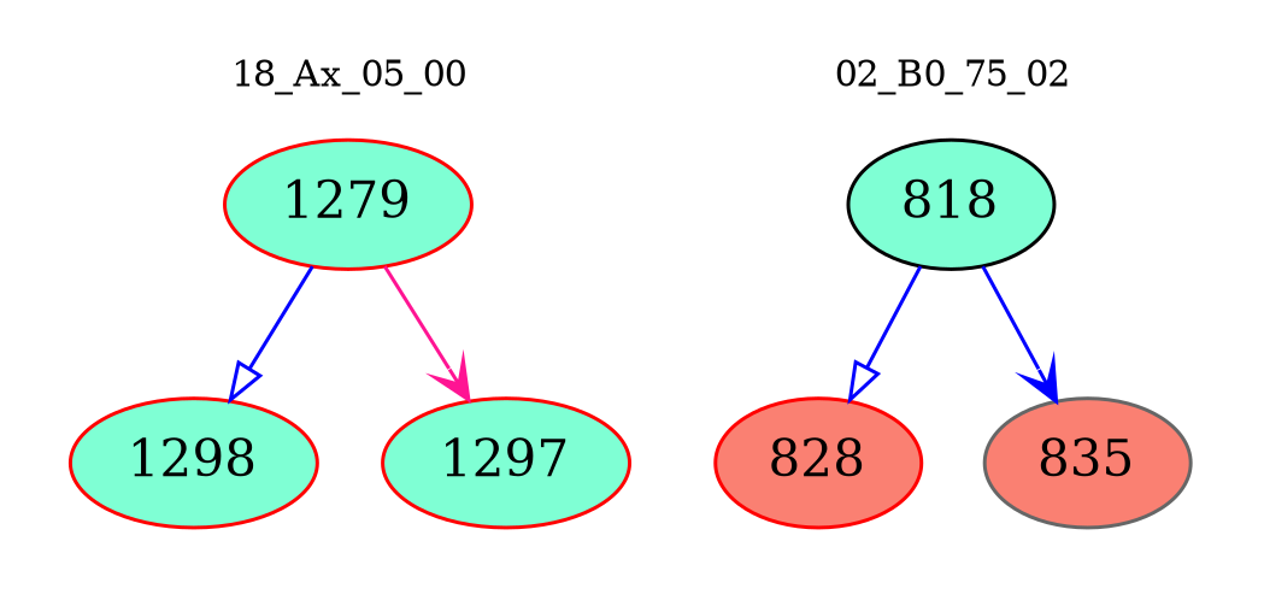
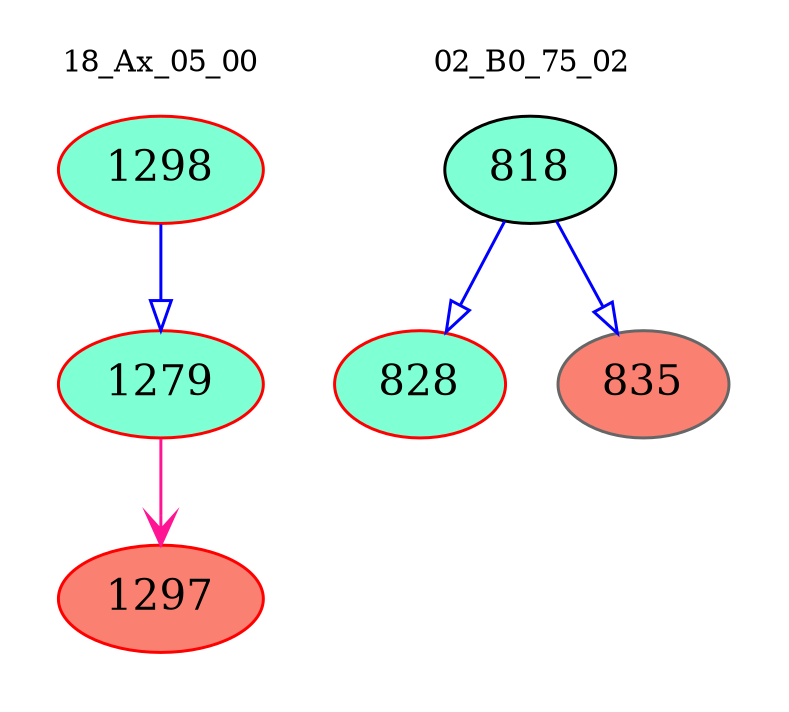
  digraph {
    node [color=red fillcolor=aquamarine style=filled]
    edge [arrowhead=onormal color=blue]
    n1 [label=1298]
    n2 [label=1279]
-   n3 [label=1297]
-   n4 [fillcolor=salmon label=828]
+   n3 [fillcolor=salmon label=1297]
+   n4 [label=828]
    n5 [color=black label=818]
    n6 [color=gray40 fillcolor=salmon label=835]
    subgraph cluster_1 {
      color=white
      fontsize=10
      label="18_Ax_05_00"
      n1
      n2
      n3
    }
    subgraph cluster_2 {
      color=white
      fontsize=10
      label="02_B0_75_02"
      n4
      n5
      n6
    }
-   n2 -> n1
+   n1 -> n2
    n2 -> n3 [arrowhead=vee color=deeppink]
    n5 -> n4
-   n5 -> n6 [arrowhead=vee]
+   n5 -> n6
  }
